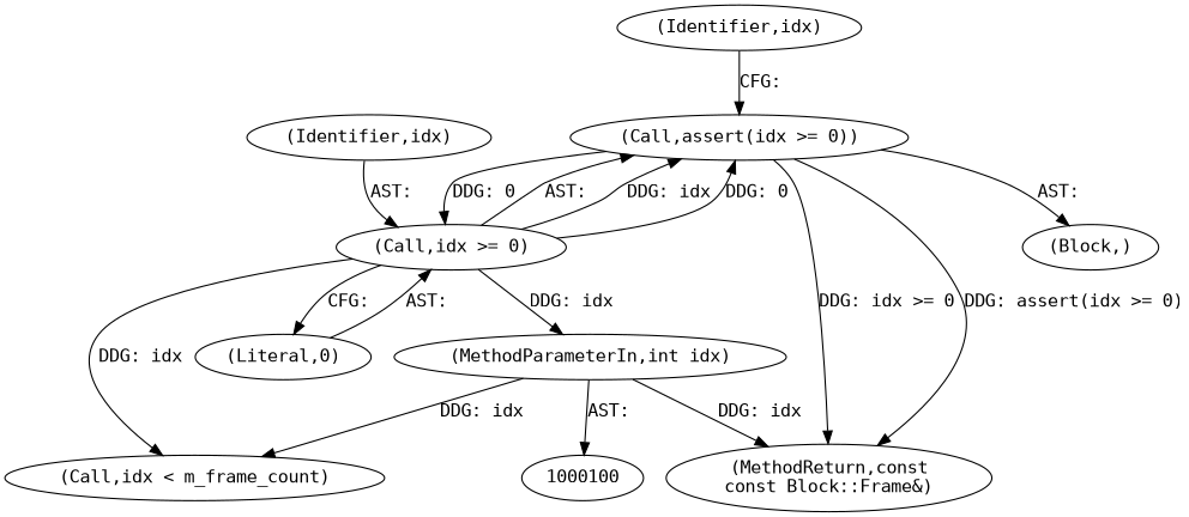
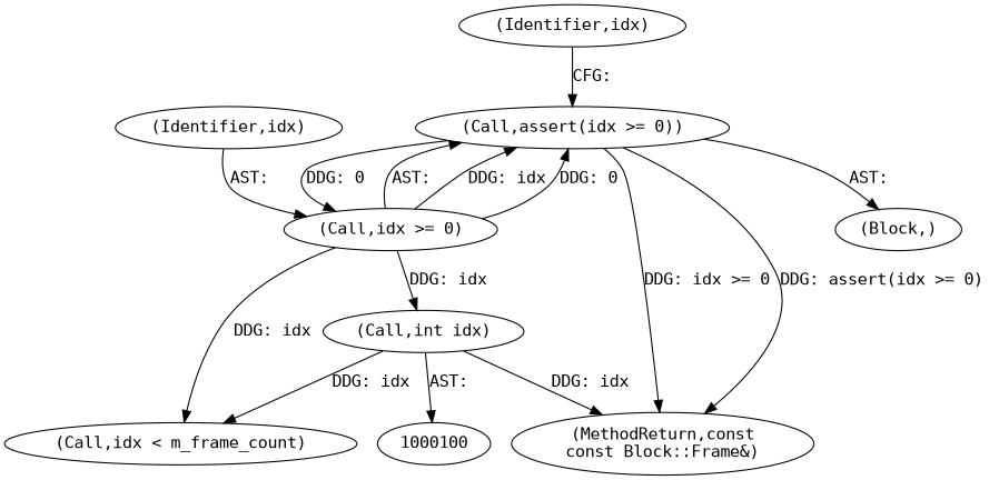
  digraph {
    fontname="DejaVu Sans Mono"
    node [fontname="DejaVu Sans Mono"]
    edge [fontname="DejaVu Sans Mono"]
    n1 [label="(Call,assert(idx >= 0))"]
    n2 [label="(Call,idx >= 0)"]
    n3 [label="(MethodReturn,const\nconst Block::Frame&)"]
    n4 [label="(Block,)"]
    n5 [label="(Call,idx < m_frame_count)"]
-   n6 [label="(Literal,0)"]
-   n7 [label="(MethodParameterIn,int idx)"]
+   n7 [label="(Call,int idx)"]
    1000100
    n9 [label="(Identifier,idx)"]
    n10 [label="(Identifier,idx)"]
    n1 -> n2 [label="DDG: 0"]
    n1 -> n3 [label="DDG: idx >= 0"]
    n1 -> n3 [label="DDG: assert(idx >= 0)"]
    n1 -> n4 [label="AST: "]
    n2 -> n1 [label="AST: "]
    n2 -> n1 [label="DDG: idx"]
    n2 -> n1 [label="DDG: 0"]
    n2 -> n5 [label="DDG: idx"]
-   n2 -> n6 [label="CFG: "]
    n2 -> n7 [label="DDG: idx"]
-   n6 -> n2 [label="AST: "]
    n7 -> n3 [label="DDG: idx"]
    n7 -> n5 [label="DDG: idx"]
    n7 -> 1000100 [label="AST: "]
    n9 -> n2 [label="AST: "]
    n10 -> n1 [label="CFG: "]
  }
